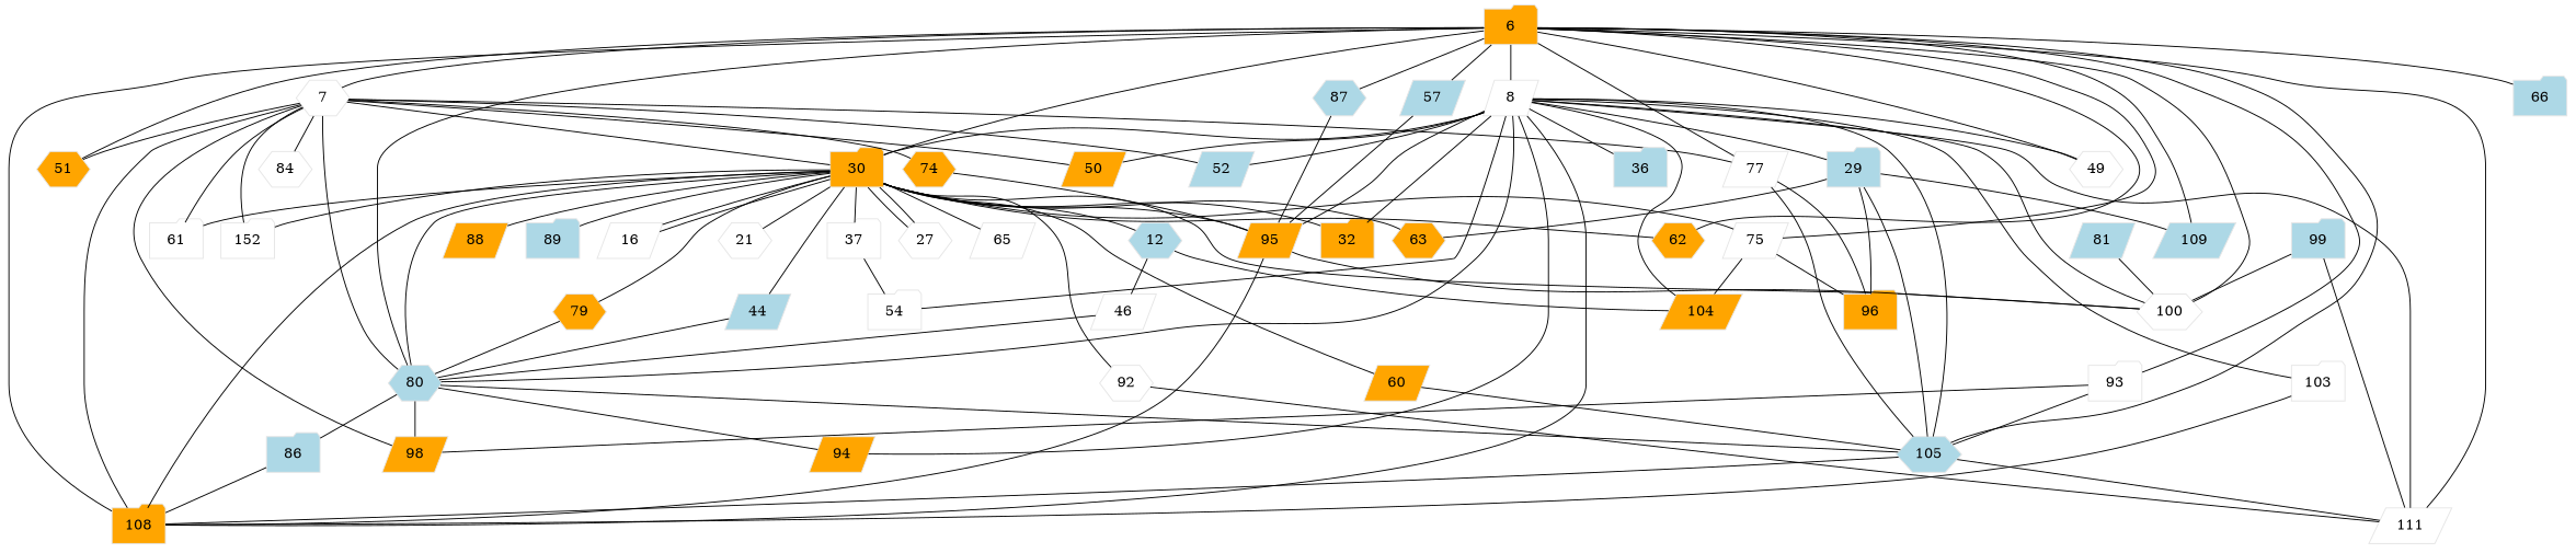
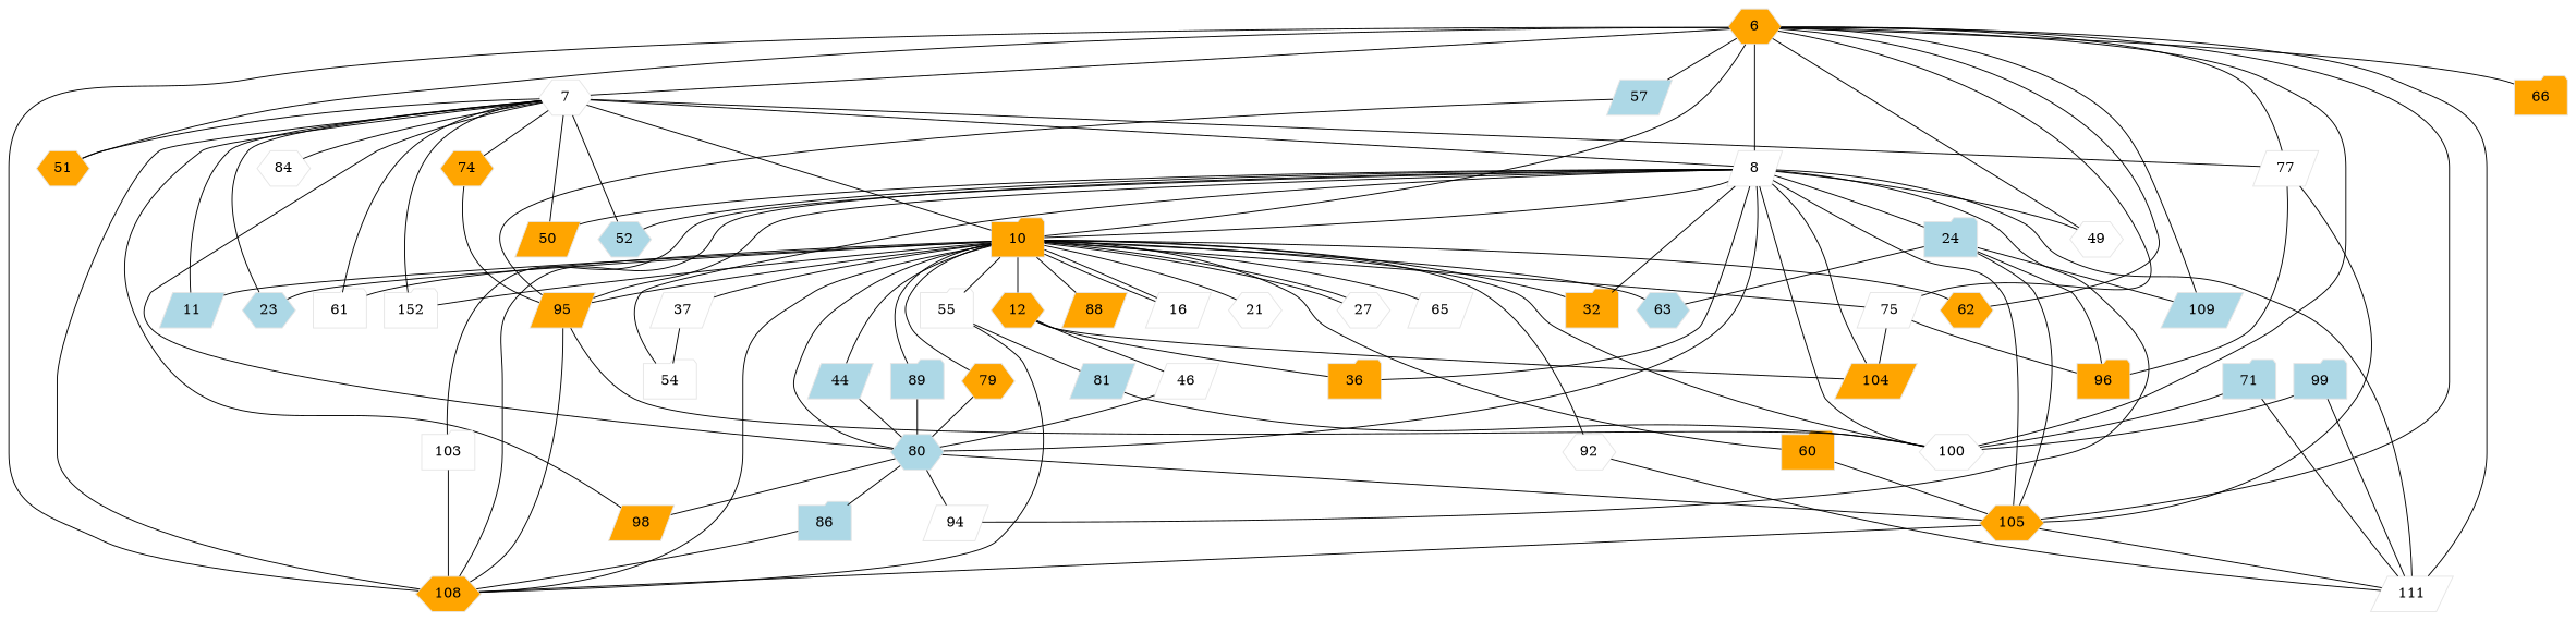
  graph {
    node [color=gray90 fillcolor=white shape=parallelogram style=filled]
-   6 [fillcolor=orange shape=folder super="+2"]
+   6 [fillcolor=orange shape=hexagon super="+2"]
    7 [shape=hexagon super="+5"]
    8 [super="+1"]
-   10 [fillcolor=orange shape=folder super="+3" label=30]
+   10 [fillcolor=orange shape=folder super="+3"]
    49 [shape=hexagon]
    51 [fillcolor=orange shape=hexagon]
    57 [fillcolor=lightblue]
    62 [fillcolor=orange shape=hexagon]
    75 [super="+31"]
    77 [super="+13+76+40"]
    80 [fillcolor=lightblue shape=hexagon super="+14+9"]
-   87 [fillcolor=lightblue shape=hexagon]
-   93 [shape=folder super="+85"]
    100 [shape=hexagon super="+19+78+47+70"]
-   105 [fillcolor=lightblue shape=hexagon super="+102+56+97+91+101"]
-   108 [fillcolor=orange shape=folder super="+24+26+90+107"]
+   105 [fillcolor=orange shape=hexagon super="+102+56+97+91+101"]
+   108 [fillcolor=orange shape=hexagon super="+24+26+90+107"]
    109 [fillcolor=lightblue]
    111 [super="+33+106+110"]
-   66 [fillcolor=lightblue shape=folder]
+   66 [fillcolor=orange shape=folder]
+   11 [fillcolor=lightblue]
+   23 [fillcolor=lightblue shape=hexagon]
    50 [fillcolor=orange]
-   52 [fillcolor=lightblue]
+   52 [fillcolor=lightblue shape=hexagon]
    61 [shape=folder]
    74 [fillcolor=orange shape=hexagon]
    84 [shape=hexagon]
    98 [fillcolor=orange super="+48"]
    n28 [label=152 shape=folder]
-   29 [fillcolor=lightblue shape=folder super="+18"]
+   29 [fillcolor=lightblue shape=folder super="+18" label=24]
    32 [fillcolor=orange shape=folder]
-   36 [fillcolor=lightblue shape=folder]
+   36 [fillcolor=orange shape=folder]
    54 [shape=folder]
-   94 [fillcolor=orange]
+   94
    95 [fillcolor=orange super="+83+82"]
    103 [shape=folder]
    104 [fillcolor=orange super="+67"]
-   12 [fillcolor=lightblue shape=hexagon]
+   12 [fillcolor=orange shape=hexagon]
    16
    21 [shape=hexagon]
    27 [shape=hexagon]
-   37 [shape=folder]
+   37
    44 [fillcolor=lightblue]
-   60 [fillcolor=orange]
-   63 [fillcolor=orange shape=hexagon]
+   55 [shape=folder super="+34"]
+   60 [fillcolor=orange shape=folder]
+   63 [fillcolor=lightblue shape=hexagon]
    65
    79 [fillcolor=orange shape=hexagon super="+53"]
    88 [fillcolor=orange]
    89 [fillcolor=lightblue shape=folder]
    92 [shape=hexagon]
    96 [fillcolor=orange shape=folder super="+38"]
    86 [fillcolor=lightblue shape=folder]
    46
    81 [fillcolor=lightblue]
+   71 [fillcolor=lightblue shape=folder]
    99 [fillcolor=lightblue shape=folder]
    6 -- 7 [weight=4]
    6 -- 8 [weight=4]
    6 -- 10 [weight=4]
    6 -- 49
    6 -- 51
    6 -- 57 [weight=2]
    6 -- 62
    6 -- 75 [weight=2]
    6 -- 77 [weight=2]
-   6 -- 80 [weight=5]
-   6 -- 87
-   6 -- 93 [weight=2]
+   89 -- 80 [weight=5]
    6 -- 100 [weight=4]
    6 -- 105
    6 -- 108 [weight=7]
    6 -- 109
    6 -- 111 [weight=5]
    6 -- 66 [weight=2]
+   7 -- 8 [weight=4]
    7 -- 10 [weight=4]
    7 -- 51
    7 -- 77 [weight=2]
    7 -- 80 [weight=4]
    7 -- 108
+   7 -- 11
+   7 -- 23
    7 -- 50
    7 -- 52
    7 -- 61
    7 -- 74
    7 -- 84 [weight=2]
    7 -- 98
    7 -- n28
    8 -- 10 [weight=4]
    8 -- 49
    8 -- 80 [weight=4]
    8 -- 100 [weight=2]
    8 -- 105 [weight=2]
    8 -- 108
    8 -- 111 [weight=3]
    8 -- 50
    8 -- 52
    8 -- 29 [weight=3]
    8 -- 32
    8 -- 36
    8 -- 54
    8 -- 94
    8 -- 95 [weight=3]
    8 -- 103
    8 -- 104
    10 -- 62
    10 -- 75 [weight=2]
    10 -- 80 [weight=5]
    10 -- 100
    10 -- 108
+   10 -- 11
+   10 -- 23
    10 -- 61
    10 -- n28
    10 -- 32
    10 -- 95 [weight=3]
    10 -- 12 [weight=2]
    10 -- 16
    10 -- 16
    10 -- 21 [weight=2]
    10 -- 27
    10 -- 27
    10 -- 37 [weight=2]
    10 -- 44
+   10 -- 55 [weight=2]
    10 -- 60
    10 -- 63
    10 -- 65
    10 -- 79
    10 -- 88 [weight=2]
    10 -- 89 [weight=2]
    10 -- 92
    57 -- 95
    75 -- 104 [weight=2]
    75 -- 96
    77 -- 105
    77 -- 96
    80 -- 105
    80 -- 98
    80 -- 94
    80 -- 86
-   87 -- 95
-   93 -- 105
-   93 -- 98
    105 -- 108 [weight=2]
    105 -- 111
    74 -- 95
    29 -- 105 [weight=2]
    29 -- 109
    29 -- 63
    29 -- 96
    95 -- 100
    95 -- 108 [weight=2]
    103 -- 108
+   12 -- 36
    12 -- 104
    12 -- 46
    37 -- 54
    44 -- 80
+   55 -- 108
+   55 -- 81
    60 -- 105
    79 -- 80
    92 -- 111
    86 -- 108
    46 -- 80
    81 -- 100
+   71 -- 100
+   71 -- 111
    99 -- 100
    99 -- 111
  }
